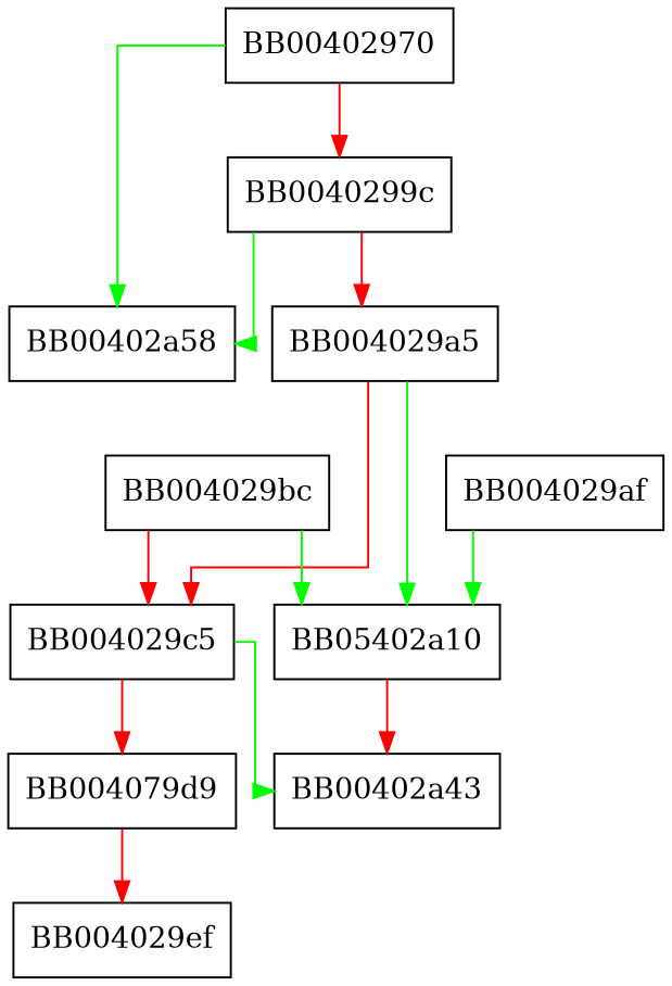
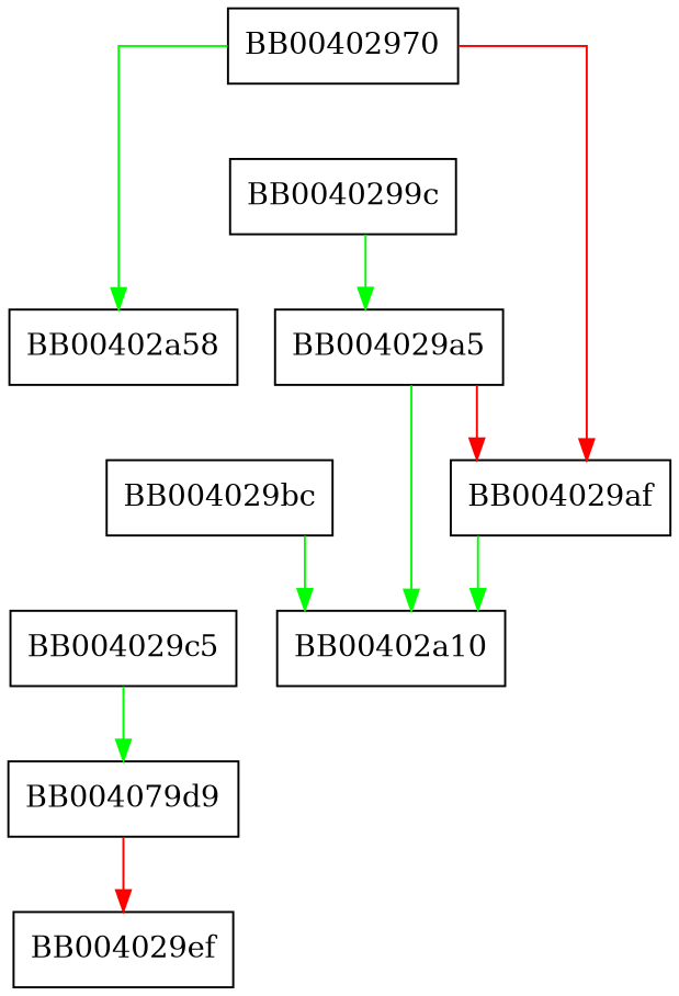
  digraph {
    splines=ortho
    node [shape=box]
    edge [color=red]
    BB00402970
    BB00402a58
    BB0040299c
    BB004029a5
-   BB00402a10 [label=BB05402a10]
+   BB00402a10
    BB004029af
-   BB00402a43
    BB004029bc
    BB004029c5
    n10 [label=BB004079d9]
    BB004029ef
    BB00402970 -> BB00402a58 [color=green]
-   BB00402970 -> BB0040299c
-   BB0040299c -> BB00402a58 [color=green]
-   BB0040299c -> BB004029a5
+   BB00402970 -> BB004029af
+   BB0040299c -> BB004029a5 [color=green]
    BB004029a5 -> BB00402a10 [color=green]
-   BB004029a5 -> BB004029c5
-   BB00402a10 -> BB00402a43
+   BB004029a5 -> BB004029af
    BB004029af -> BB00402a10 [color=green]
    BB004029bc -> BB00402a10 [color=green]
-   BB004029bc -> BB004029c5
-   BB004029c5 -> BB00402a43 [color=green]
-   BB004029c5 -> n10
+   BB004029c5 -> n10 [color=green]
    n10 -> BB004029ef
  }
